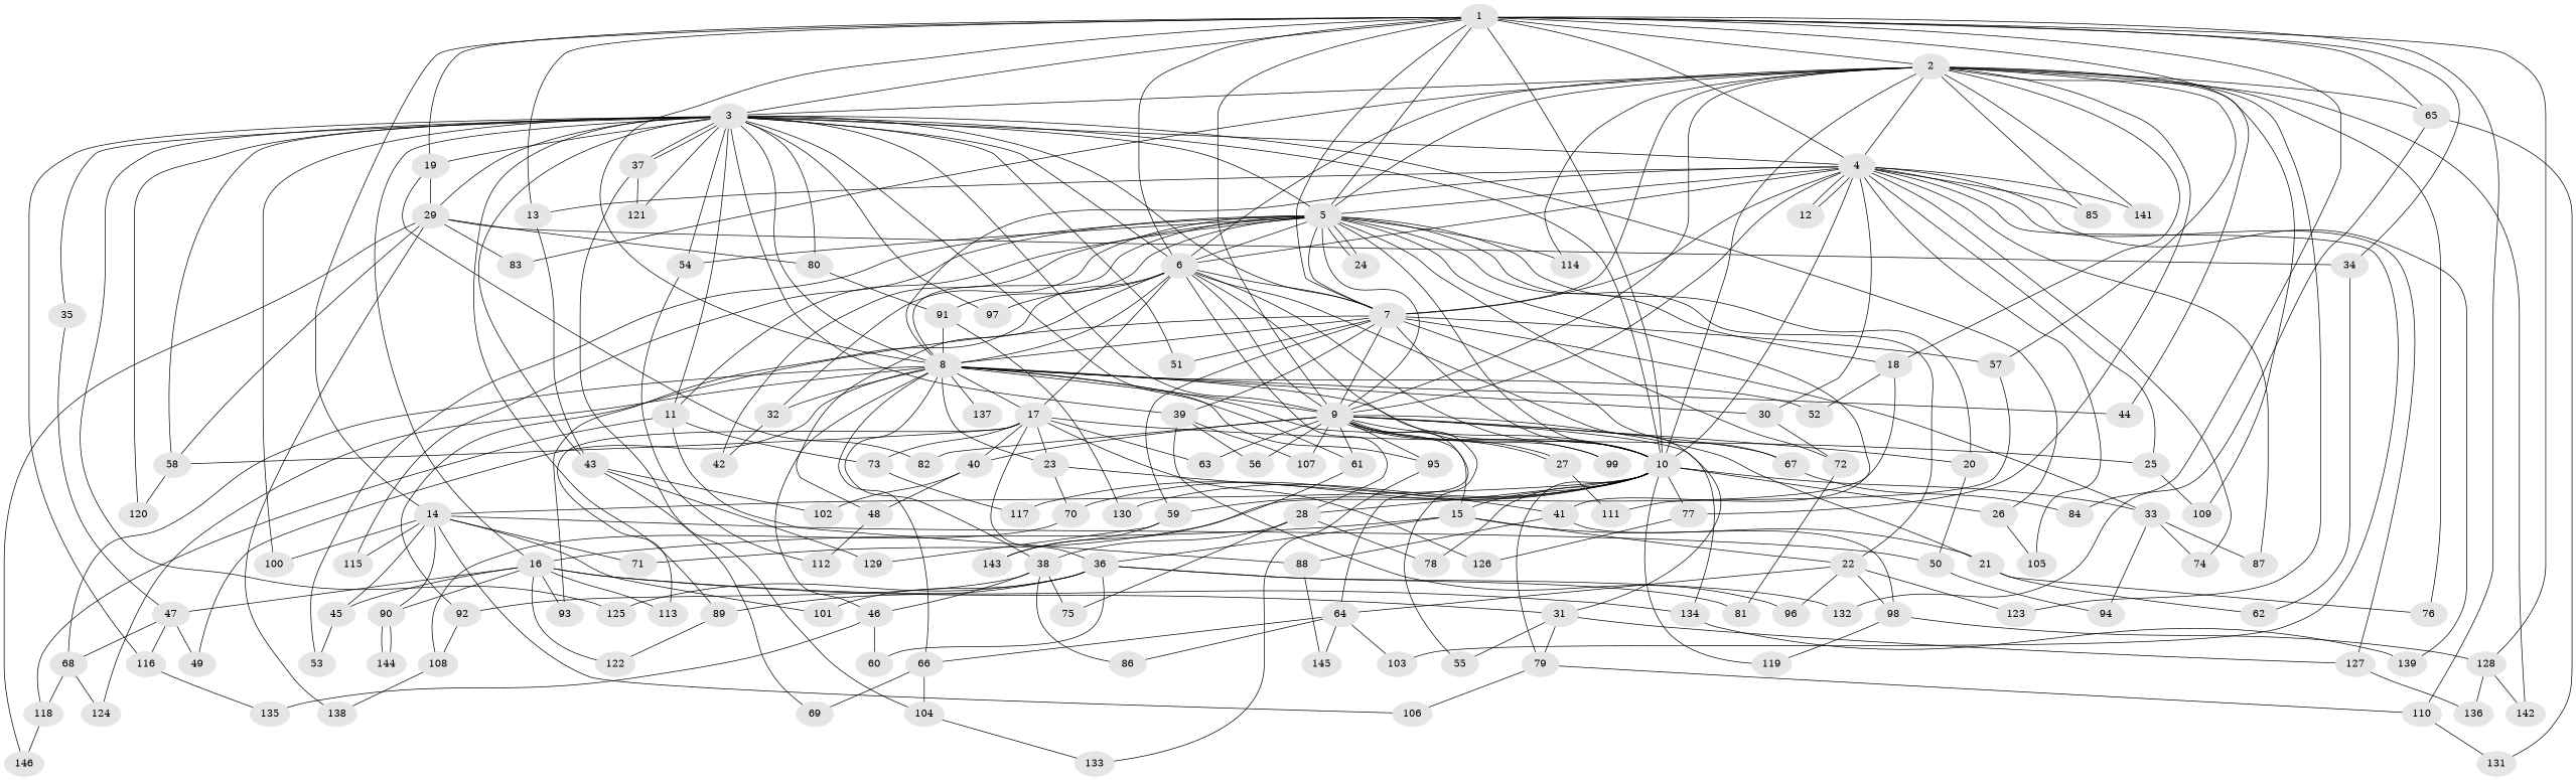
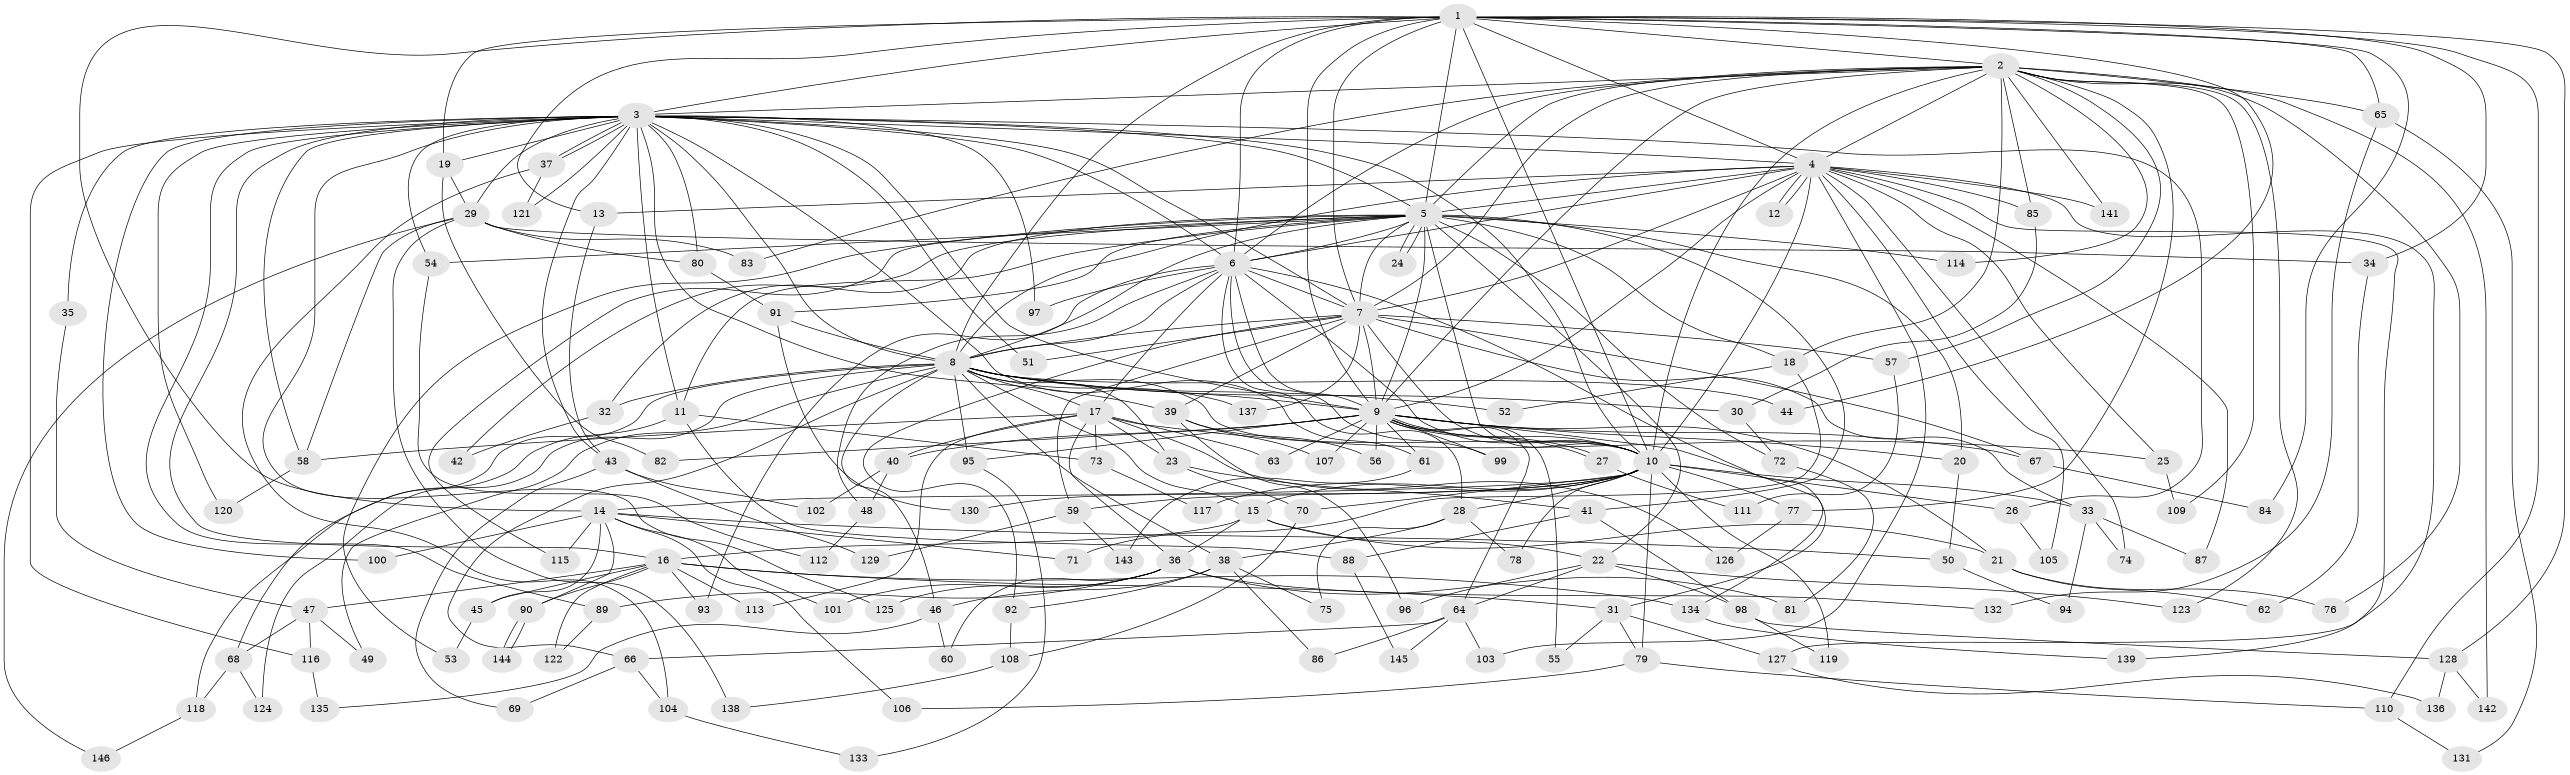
  graph {
    node [color=gray90 style=filled]
    1
    2
    3
    4
    5
    6
    7
    8
    9
    10
    13
    14
    19
    34
    44
    65
    84
    110
    128
    18
    57
    76
    77
    83
    85
    109
    114
    123
    141
    142
    11
    16
    26
    29
    35
    37
    39
    43
    51
    54
    58
    61
    80
    89
    97
    100
    116
    120
    121
    125
    12
    25
    30
    74
    87
    103
    105
    127
    139
    20
    22
    24
    32
    41
    42
    53
    72
    91
    115
    17
    28
    31
    48
    93
    99
    33
    59
    67
    92
    137
    15
    23
    38
    46
    49
    52
    66
    68
    95
    124
    21
    27
    40
    55
    56
    63
    64
    82
    107
    134
    70
    78
    79
    117
    119
    130
    45
    50
    71
    90
    101
    106
    62
    132
    131
    136
    111
    126
    73
    88
    118
    47
    113
    122
    138
    146
    104
    96
    102
    69
    129
    112
    143
    135
    98
    81
    36
    75
    94
    108
    86
    60
    133
    145
    144
    1 -- 2
    1 -- 3
    1 -- 4
    1 -- 5
    1 -- 6
    1 -- 7
    1 -- 8
    1 -- 9
    1 -- 10
    1 -- 13
    1 -- 14
    1 -- 19
    1 -- 34
    1 -- 44
    1 -- 65
    1 -- 84
    1 -- 110
    1 -- 128
    2 -- 3
    2 -- 4
    2 -- 5
    2 -- 6
    2 -- 7
    2 -- 9
    2 -- 10
    2 -- 65
    2 -- 18
    2 -- 57
    2 -- 76
    2 -- 77
    2 -- 83
    2 -- 85
    2 -- 109
    2 -- 114
    2 -- 123
    2 -- 141
    2 -- 142
    3 -- 4
    3 -- 5
    3 -- 6
    3 -- 7
    3 -- 8
    3 -- 9
    3 -- 10
    3 -- 19
    3 -- 11
    3 -- 16
    3 -- 26
    3 -- 29
    3 -- 35
    3 -- 37
    3 -- 37
    3 -- 39
    3 -- 43
    3 -- 51
    3 -- 54
    3 -- 58
    3 -- 61
    3 -- 80
    3 -- 89
    3 -- 97
    3 -- 100
    3 -- 116
    3 -- 120
    3 -- 121
    3 -- 125
    4 -- 5
    4 -- 6
    4 -- 7
    4 -- 8
    4 -- 9
    4 -- 10
    4 -- 13
    4 -- 85
    4 -- 141
    4 -- 12
    4 -- 12
    4 -- 25
-   4 -- 30
+   85 -- 30
    4 -- 74
    4 -- 87
    4 -- 103
    4 -- 105
    4 -- 127
    4 -- 139
    5 -- 6
    5 -- 7
    5 -- 8
    5 -- 9
    5 -- 10
    5 -- 18
    5 -- 114
    5 -- 11
    5 -- 54
    5 -- 20
    5 -- 22
    5 -- 24
    5 -- 24
    5 -- 32
    5 -- 41
    5 -- 42
    5 -- 53
    5 -- 72
    5 -- 91
    5 -- 115
    6 -- 7
    6 -- 8
    6 -- 9
    6 -- 10
    6 -- 97
    6 -- 17
    6 -- 28
    6 -- 31
    6 -- 48
    6 -- 93
    6 -- 99
    7 -- 8
    7 -- 9
    7 -- 10
    7 -- 57
    7 -- 39
    7 -- 51
    7 -- 33
    7 -- 59
    7 -- 67
    7 -- 92
+   7 -- 137
    8 -- 9
    8 -- 10
    8 -- 44
    8 -- 30
    8 -- 32
    8 -- 17
    8 -- 137
    8 -- 15
    8 -- 23
    8 -- 38
    8 -- 46
    8 -- 49
    8 -- 52
    8 -- 66
    8 -- 68
    8 -- 95
    8 -- 124
    9 -- 10
    9 -- 61
    9 -- 20
    9 -- 99
    9 -- 67
    9 -- 95
    9 -- 21
    9 -- 27
    9 -- 27
    9 -- 40
    9 -- 55
    9 -- 56
    9 -- 63
    9 -- 64
    9 -- 82
    9 -- 107
    9 -- 134
    10 -- 14
    10 -- 77
    10 -- 26
    10 -- 28
    10 -- 33
    10 -- 59
    10 -- 15
    10 -- 70
    10 -- 78
    10 -- 79
    10 -- 117
    10 -- 119
    10 -- 130
    13 -- 43
    14 -- 100
    14 -- 115
    14 -- 45
    14 -- 50
    14 -- 71
    14 -- 90
    14 -- 101
    14 -- 106
    19 -- 29
    19 -- 82
    34 -- 62
    65 -- 132
    65 -- 131
    110 -- 131
    128 -- 142
    128 -- 136
    18 -- 52
    18 -- 71
    57 -- 111
    77 -- 126
    11 -- 73
    11 -- 88
    11 -- 118
    16 -- 31
    16 -- 93
    16 -- 134
    16 -- 45
    16 -- 90
    16 -- 47
    16 -- 113
    16 -- 122
    26 -- 105
    29 -- 34
    29 -- 83
    29 -- 58
    29 -- 80
    29 -- 138
    29 -- 146
    35 -- 47
    37 -- 121
    37 -- 104
    39 -- 56
    39 -- 107
    39 -- 96
    43 -- 102
    43 -- 69
    43 -- 129
    54 -- 112
    58 -- 120
    61 -- 143
    80 -- 91
    89 -- 122
    116 -- 135
    25 -- 109
    30 -- 72
    127 -- 136
    20 -- 50
    22 -- 123
    22 -- 64
    22 -- 96
    22 -- 98
    32 -- 42
    41 -- 88
    41 -- 98
    72 -- 81
    91 -- 8
    91 -- 130
    17 -- 58
    17 -- 25
    17 -- 23
    17 -- 40
    17 -- 63
    17 -- 126
    17 -- 73
    17 -- 113
    17 -- 36
    28 -- 38
    28 -- 78
    28 -- 75
    31 -- 127
    31 -- 55
    31 -- 79
    48 -- 112
    33 -- 74
    33 -- 87
    33 -- 94
    59 -- 129
    59 -- 143
    67 -- 84
    92 -- 108
    15 -- 16
    15 -- 22
    15 -- 21
    15 -- 36
    23 -- 41
    23 -- 70
    38 -- 92
    38 -- 46
    38 -- 75
    38 -- 86
    46 -- 135
    46 -- 60
    66 -- 104
    66 -- 69
    68 -- 124
    68 -- 118
    95 -- 133
    21 -- 76
    21 -- 62
    27 -- 111
    40 -- 48
    40 -- 102
    64 -- 103
    64 -- 66
    64 -- 86
    64 -- 145
    134 -- 139
    70 -- 108
    79 -- 110
    79 -- 106
    45 -- 53
    50 -- 94
    90 -- 144
    90 -- 144
    73 -- 117
    88 -- 145
    118 -- 146
    47 -- 116
    47 -- 49
    47 -- 68
    104 -- 133
    98 -- 128
    98 -- 119
    36 -- 89
    36 -- 125
    36 -- 101
    36 -- 132
    36 -- 81
    36 -- 60
    108 -- 138
  }
